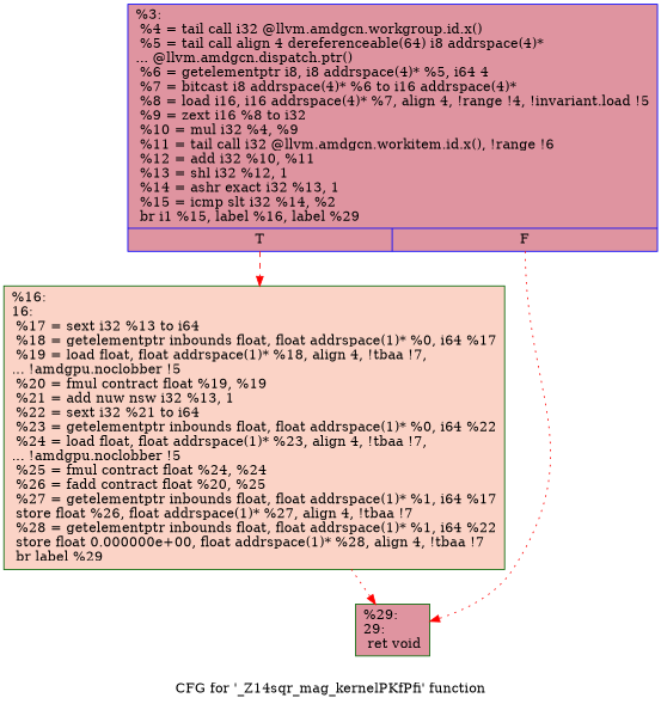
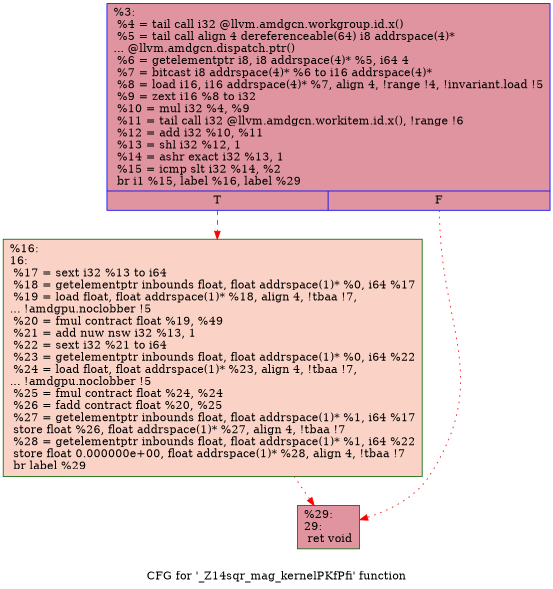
  digraph {
    label="CFG for '_Z14sqr_mag_kernelPKfPfi' function"
    fontname="DejaVu Serif"
    node [color=darkgreen fillcolor="#b70d2870" shape=record style=filled fontname="DejaVu Serif"]
    edge [color=red style=dotted fontname="DejaVu Serif"]
    n1 [color=blue label="{%3:\l  %4 = tail call i32 @llvm.amdgcn.workgroup.id.x()\l  %5 = tail call align 4 dereferenceable(64) i8 addrspace(4)*\l... @llvm.amdgcn.dispatch.ptr()\l  %6 = getelementptr i8, i8 addrspace(4)* %5, i64 4\l  %7 = bitcast i8 addrspace(4)* %6 to i16 addrspace(4)*\l  %8 = load i16, i16 addrspace(4)* %7, align 4, !range !4, !invariant.load !5\l  %9 = zext i16 %8 to i32\l  %10 = mul i32 %4, %9\l  %11 = tail call i32 @llvm.amdgcn.workitem.id.x(), !range !6\l  %12 = add i32 %10, %11\l  %13 = shl i32 %12, 1\l  %14 = ashr exact i32 %13, 1\l  %15 = icmp slt i32 %14, %2\l  br i1 %15, label %16, label %29\l|{<s0>T|<s1>F}}"]
-   n2 [fillcolor="#f59c7d70" label="{%16:\l16:                                               \l  %17 = sext i32 %13 to i64\l  %18 = getelementptr inbounds float, float addrspace(1)* %0, i64 %17\l  %19 = load float, float addrspace(1)* %18, align 4, !tbaa !7,\l... !amdgpu.noclobber !5\l  %20 = fmul contract float %19, %19\l  %21 = add nuw nsw i32 %13, 1\l  %22 = sext i32 %21 to i64\l  %23 = getelementptr inbounds float, float addrspace(1)* %0, i64 %22\l  %24 = load float, float addrspace(1)* %23, align 4, !tbaa !7,\l... !amdgpu.noclobber !5\l  %25 = fmul contract float %24, %24\l  %26 = fadd contract float %20, %25\l  %27 = getelementptr inbounds float, float addrspace(1)* %1, i64 %17\l  store float %26, float addrspace(1)* %27, align 4, !tbaa !7\l  %28 = getelementptr inbounds float, float addrspace(1)* %1, i64 %22\l  store float 0.000000e+00, float addrspace(1)* %28, align 4, !tbaa !7\l  br label %29\l}"]
+   n2 [fillcolor="#f59c7d70" label="{%16:\l16:                                               \l  %17 = sext i32 %13 to i64\l  %18 = getelementptr inbounds float, float addrspace(1)* %0, i64 %17\l  %19 = load float, float addrspace(1)* %18, align 4, !tbaa !7,\l... !amdgpu.noclobber !5\l  %20 = fmul contract float %19, %49\l  %21 = add nuw nsw i32 %13, 1\l  %22 = sext i32 %21 to i64\l  %23 = getelementptr inbounds float, float addrspace(1)* %0, i64 %22\l  %24 = load float, float addrspace(1)* %23, align 4, !tbaa !7,\l... !amdgpu.noclobber !5\l  %25 = fmul contract float %24, %24\l  %26 = fadd contract float %20, %25\l  %27 = getelementptr inbounds float, float addrspace(1)* %1, i64 %17\l  store float %26, float addrspace(1)* %27, align 4, !tbaa !7\l  %28 = getelementptr inbounds float, float addrspace(1)* %1, i64 %22\l  store float 0.000000e+00, float addrspace(1)* %28, align 4, !tbaa !7\l  br label %29\l}"]
    n3 [label="{%29:\l29:                                               \l  ret void\l}"]
    n1 -> n2 [tailport=s0 style=dashed]
    n1 -> n3 [tailport=s1]
    n2 -> n3
  }
